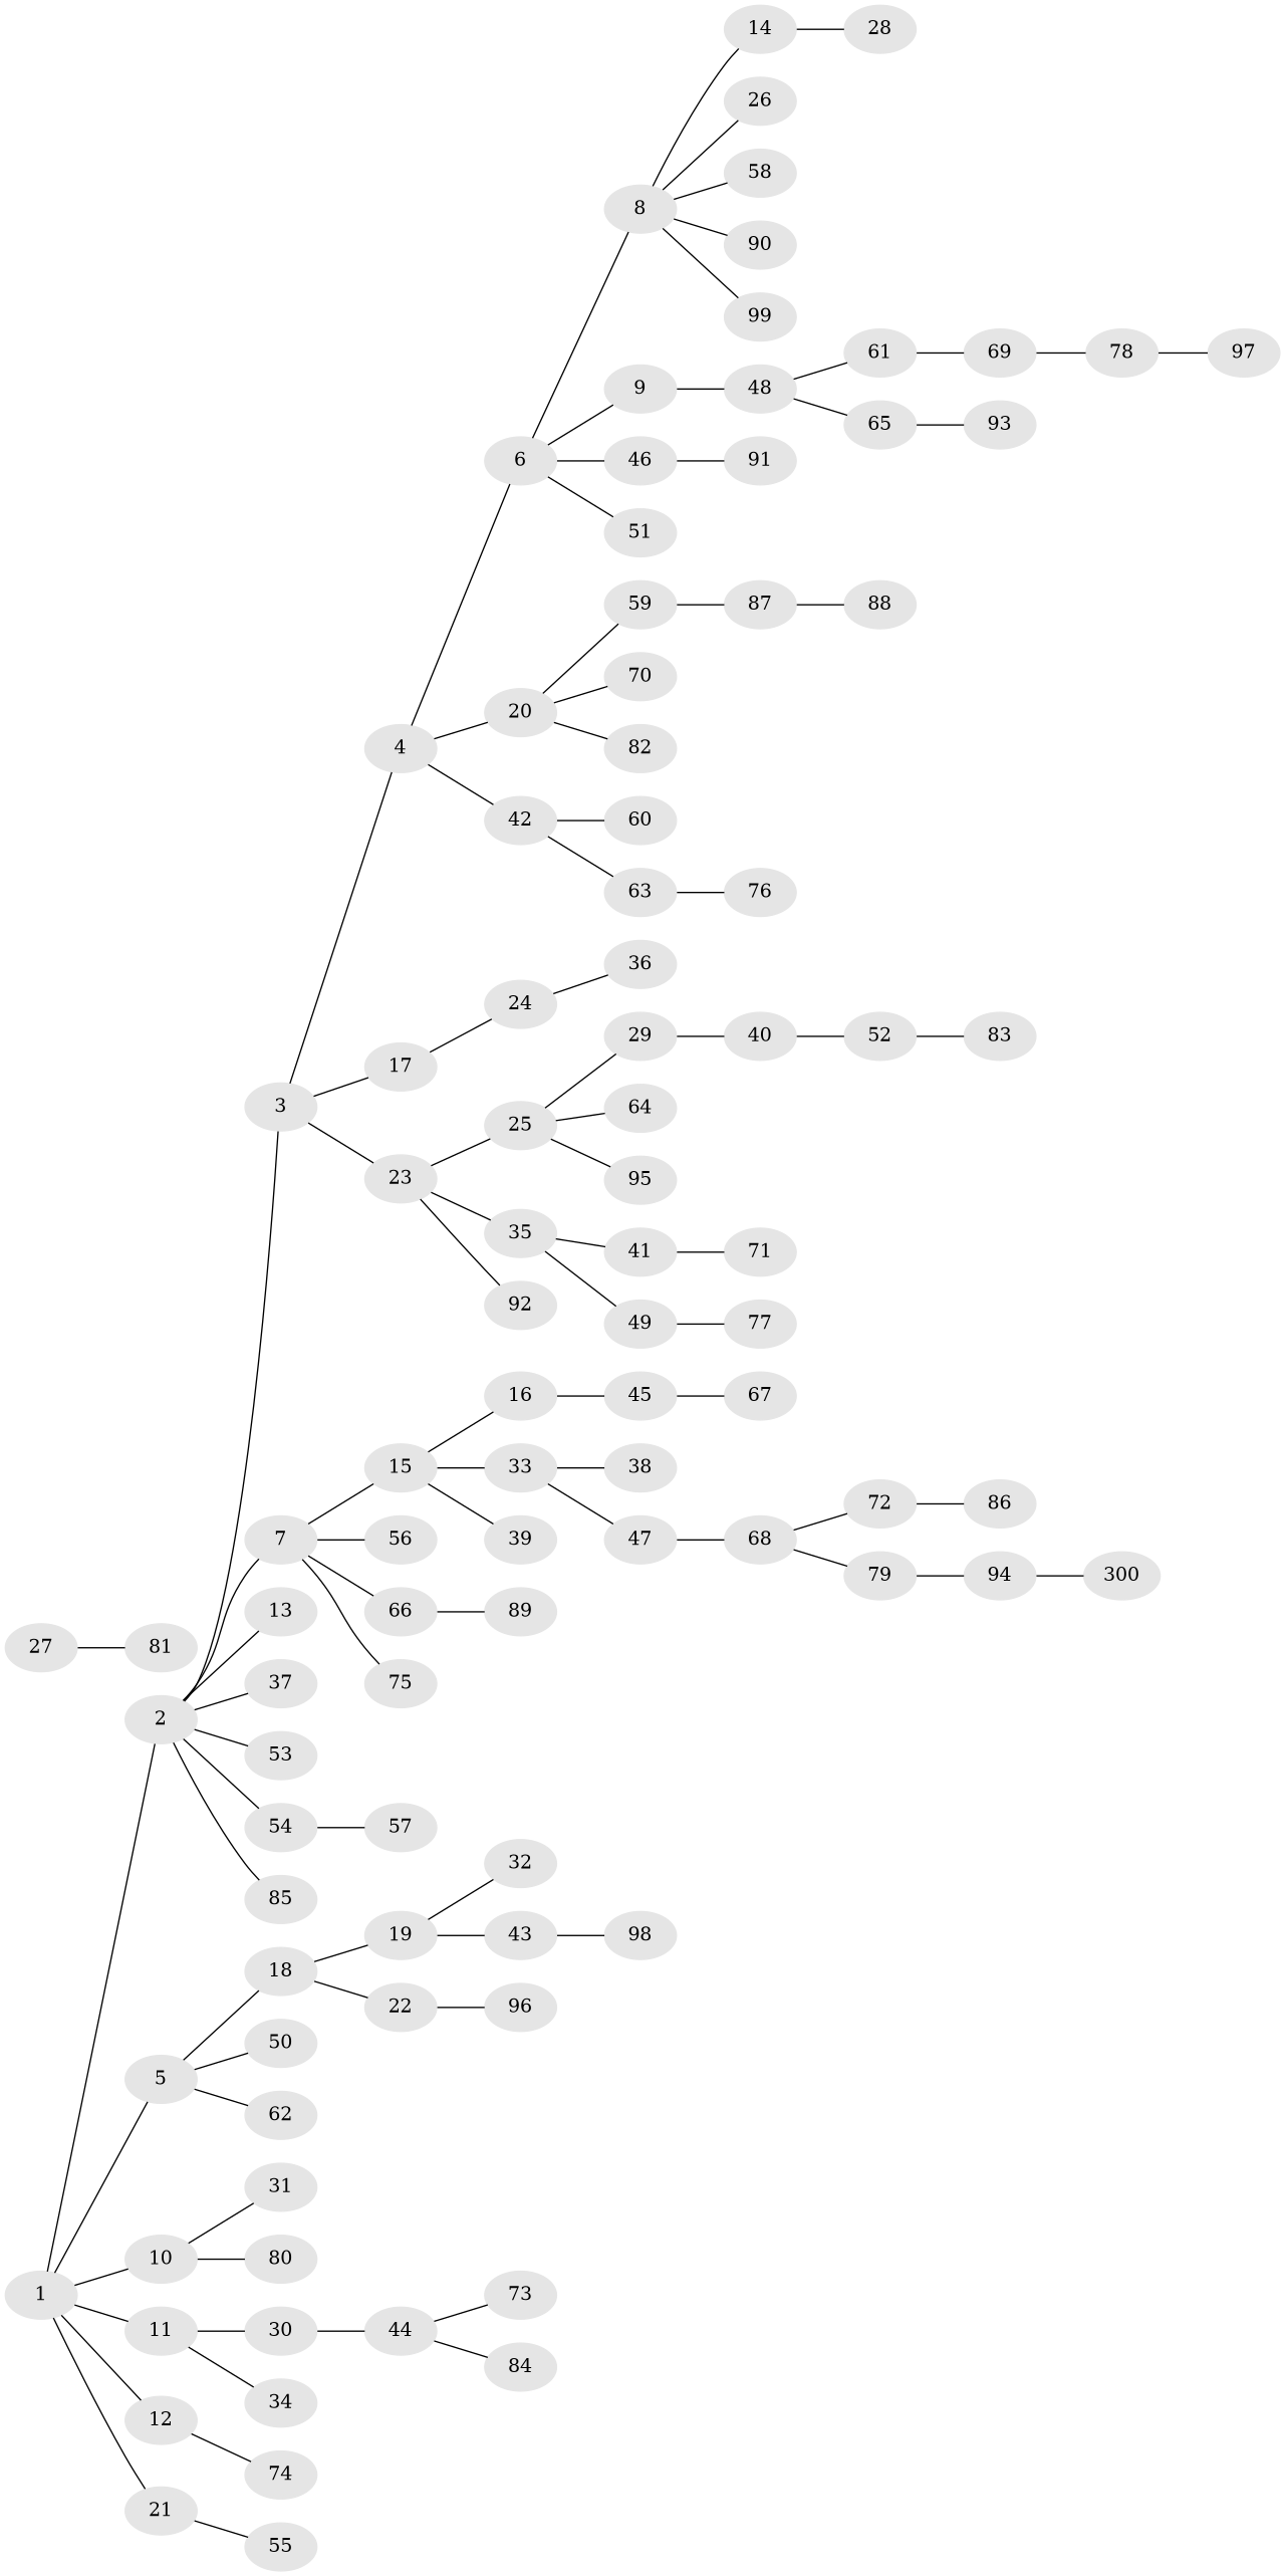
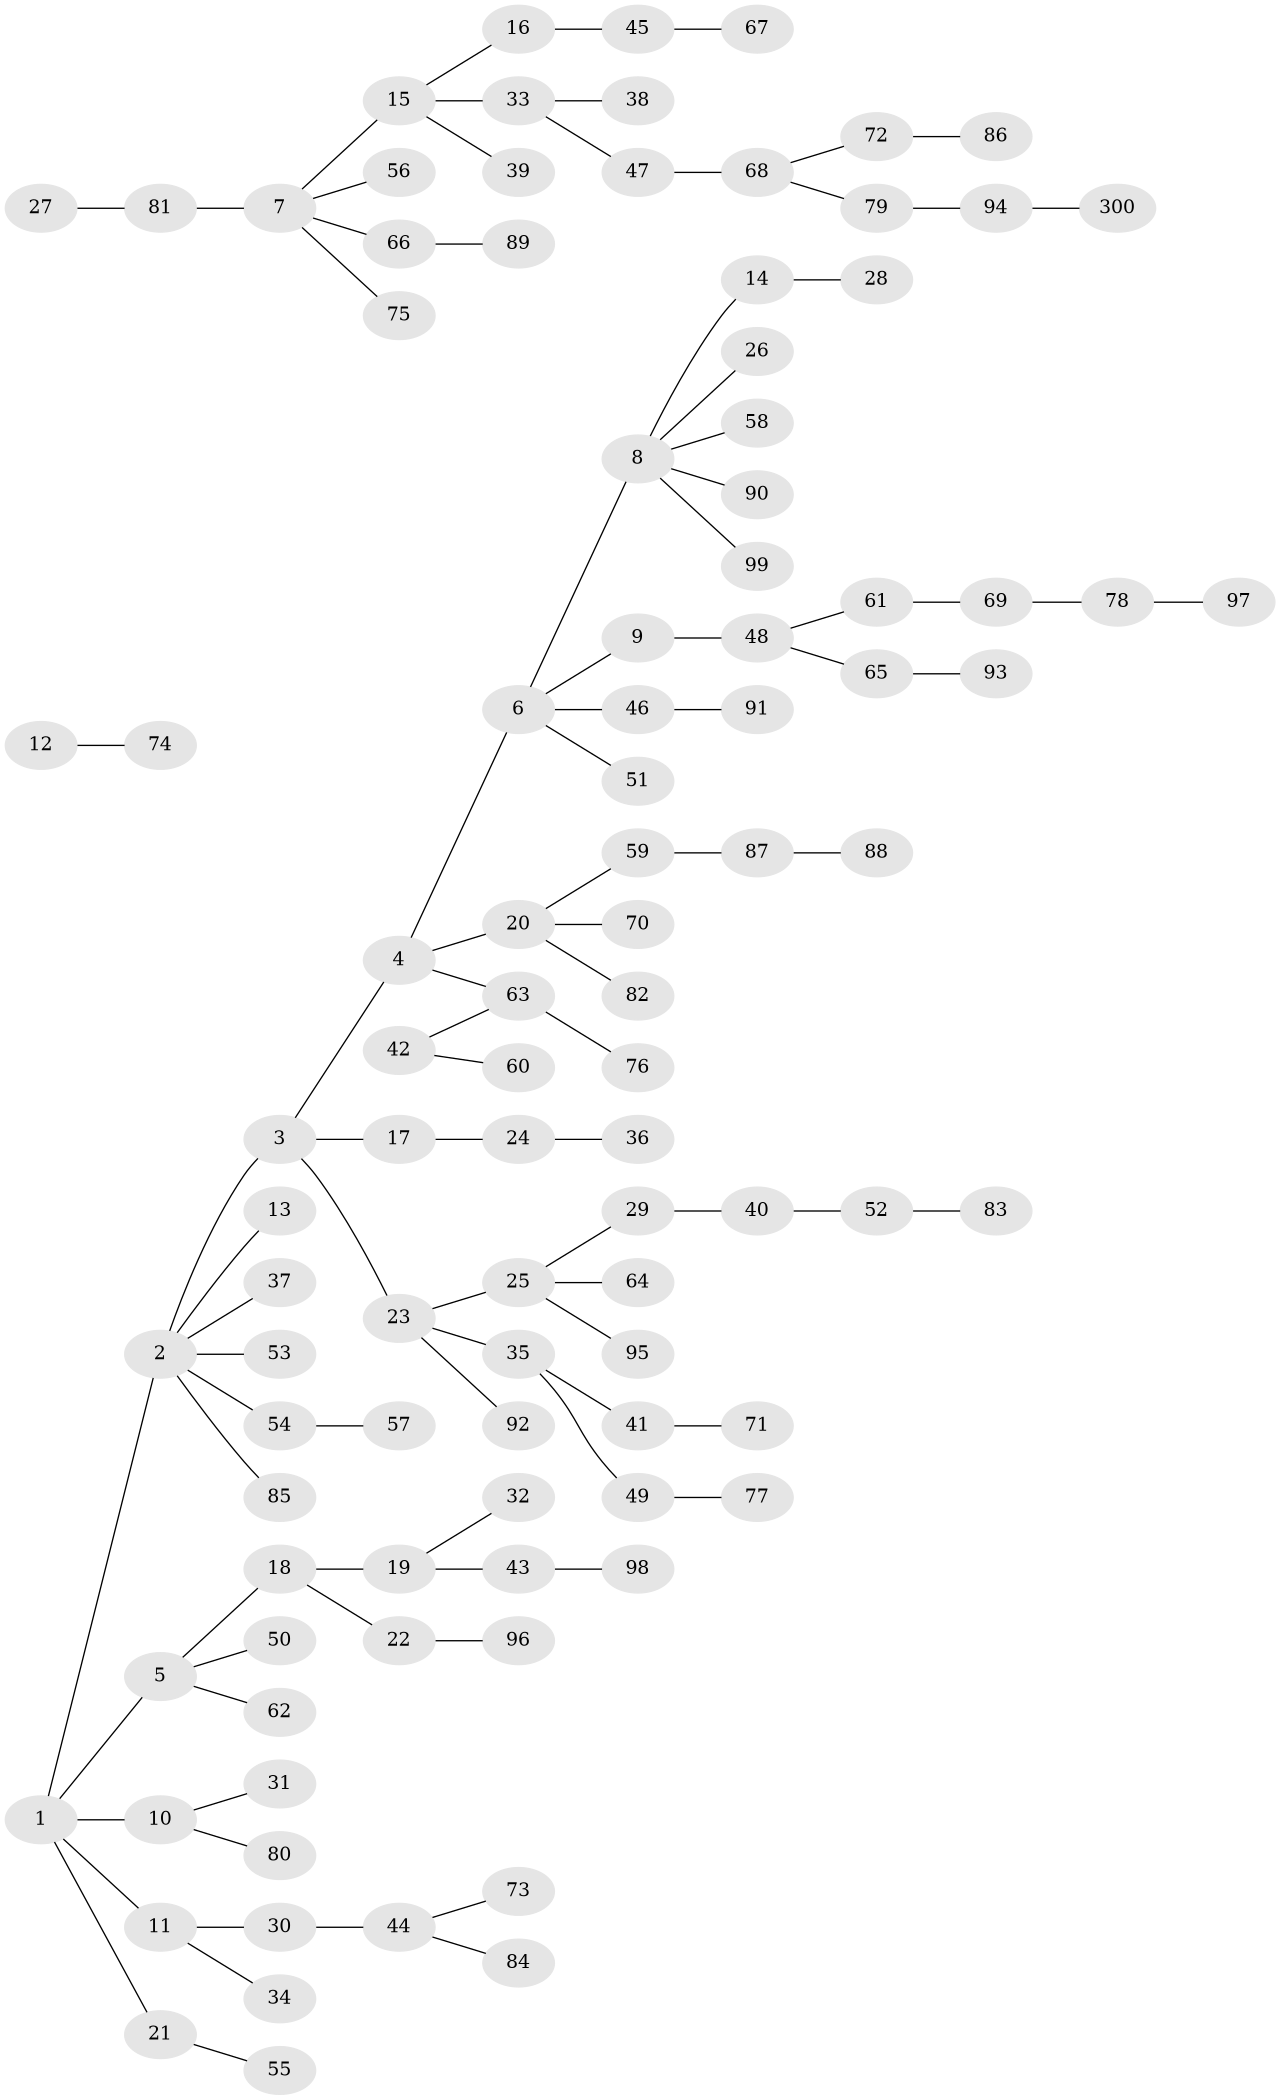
  graph {
    rankdir=LR
    node [color=gray90 style=filled]
    1
    2
    5
    10
    11
    12
    21
    3
    7
    13
    37
    53
    54
    85
    18
    50
    62
    31
    80
    30
    34
    74
    55
    4
    17
    23
    15
    56
    66
    75
    57
    6
    20
    42
    24
    25
    35
    92
    8
    9
    46
    51
    59
    70
    82
    60
    63
    19
    22
    14
    26
    58
    90
    99
    48
    91
    16
    33
    39
    89
    28
    61
    65
    44
    45
    38
    47
    67
    36
    32
    43
    96
    98
    87
    29
    64
    95
    41
    49
    27
    81
    40
    52
    73
    84
    68
    71
    77
    83
    76
    72
    79
    69
    93
    88
    78
    86
    94
    97
    n100 [label=300]
    1 -- 2
    1 -- 5
    1 -- 10
    1 -- 11
-   1 -- 12
    1 -- 21
    2 -- 3
-   2 -- 7
+   81 -- 7
    2 -- 13
    2 -- 37
    2 -- 53
    2 -- 54
    2 -- 85
    5 -- 18
    5 -- 50
    5 -- 62
    10 -- 31
    10 -- 80
    11 -- 30
    11 -- 34
    12 -- 74
    21 -- 55
    3 -- 4
    3 -- 17
    3 -- 23
    7 -- 15
    7 -- 56
    7 -- 66
    7 -- 75
    54 -- 57
    18 -- 19
    18 -- 22
    30 -- 44
    4 -- 6
    4 -- 20
-   4 -- 42
+   4 -- 63
    17 -- 24
    23 -- 25
    23 -- 35
    23 -- 92
    15 -- 16
    15 -- 33
    15 -- 39
    66 -- 89
    6 -- 8
    6 -- 9
    6 -- 46
    6 -- 51
    20 -- 59
    20 -- 70
    20 -- 82
    42 -- 60
    42 -- 63
    24 -- 36
    25 -- 29
    25 -- 64
    25 -- 95
    35 -- 41
    35 -- 49
    8 -- 14
    8 -- 26
    8 -- 58
    8 -- 90
    8 -- 99
    9 -- 48
    46 -- 91
    59 -- 87
    63 -- 76
    19 -- 32
    19 -- 43
    22 -- 96
    14 -- 28
    48 -- 61
    48 -- 65
    16 -- 45
    33 -- 38
    33 -- 47
    61 -- 69
    65 -- 93
    44 -- 73
    44 -- 84
    45 -- 67
    47 -- 68
    43 -- 98
    87 -- 88
    29 -- 40
    41 -- 71
    49 -- 77
    27 -- 81
    40 -- 52
    52 -- 83
    68 -- 72
    68 -- 79
    72 -- 86
    79 -- 94
    69 -- 78
    78 -- 97
    94 -- n100
  }
